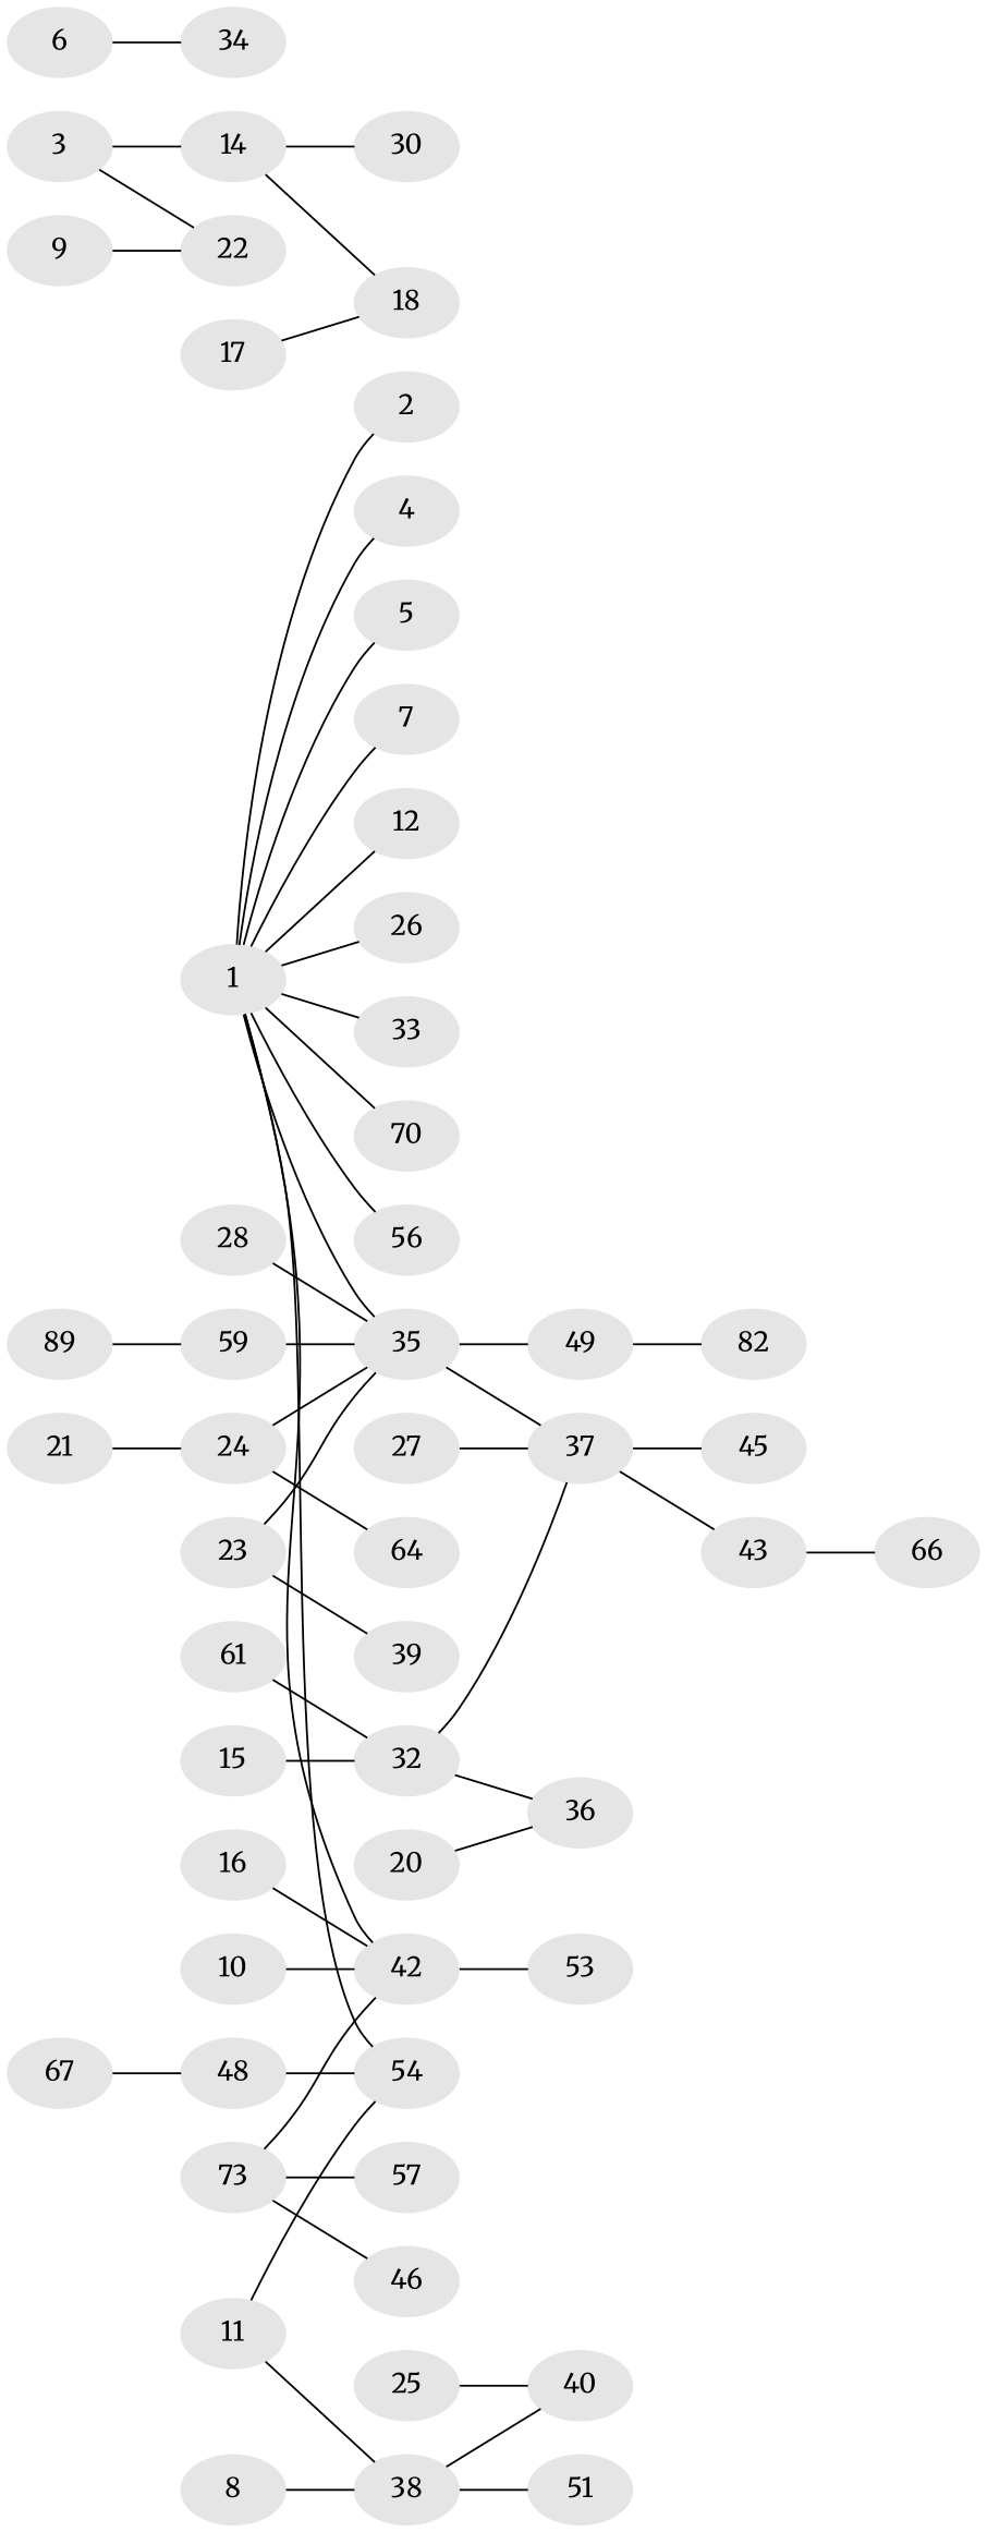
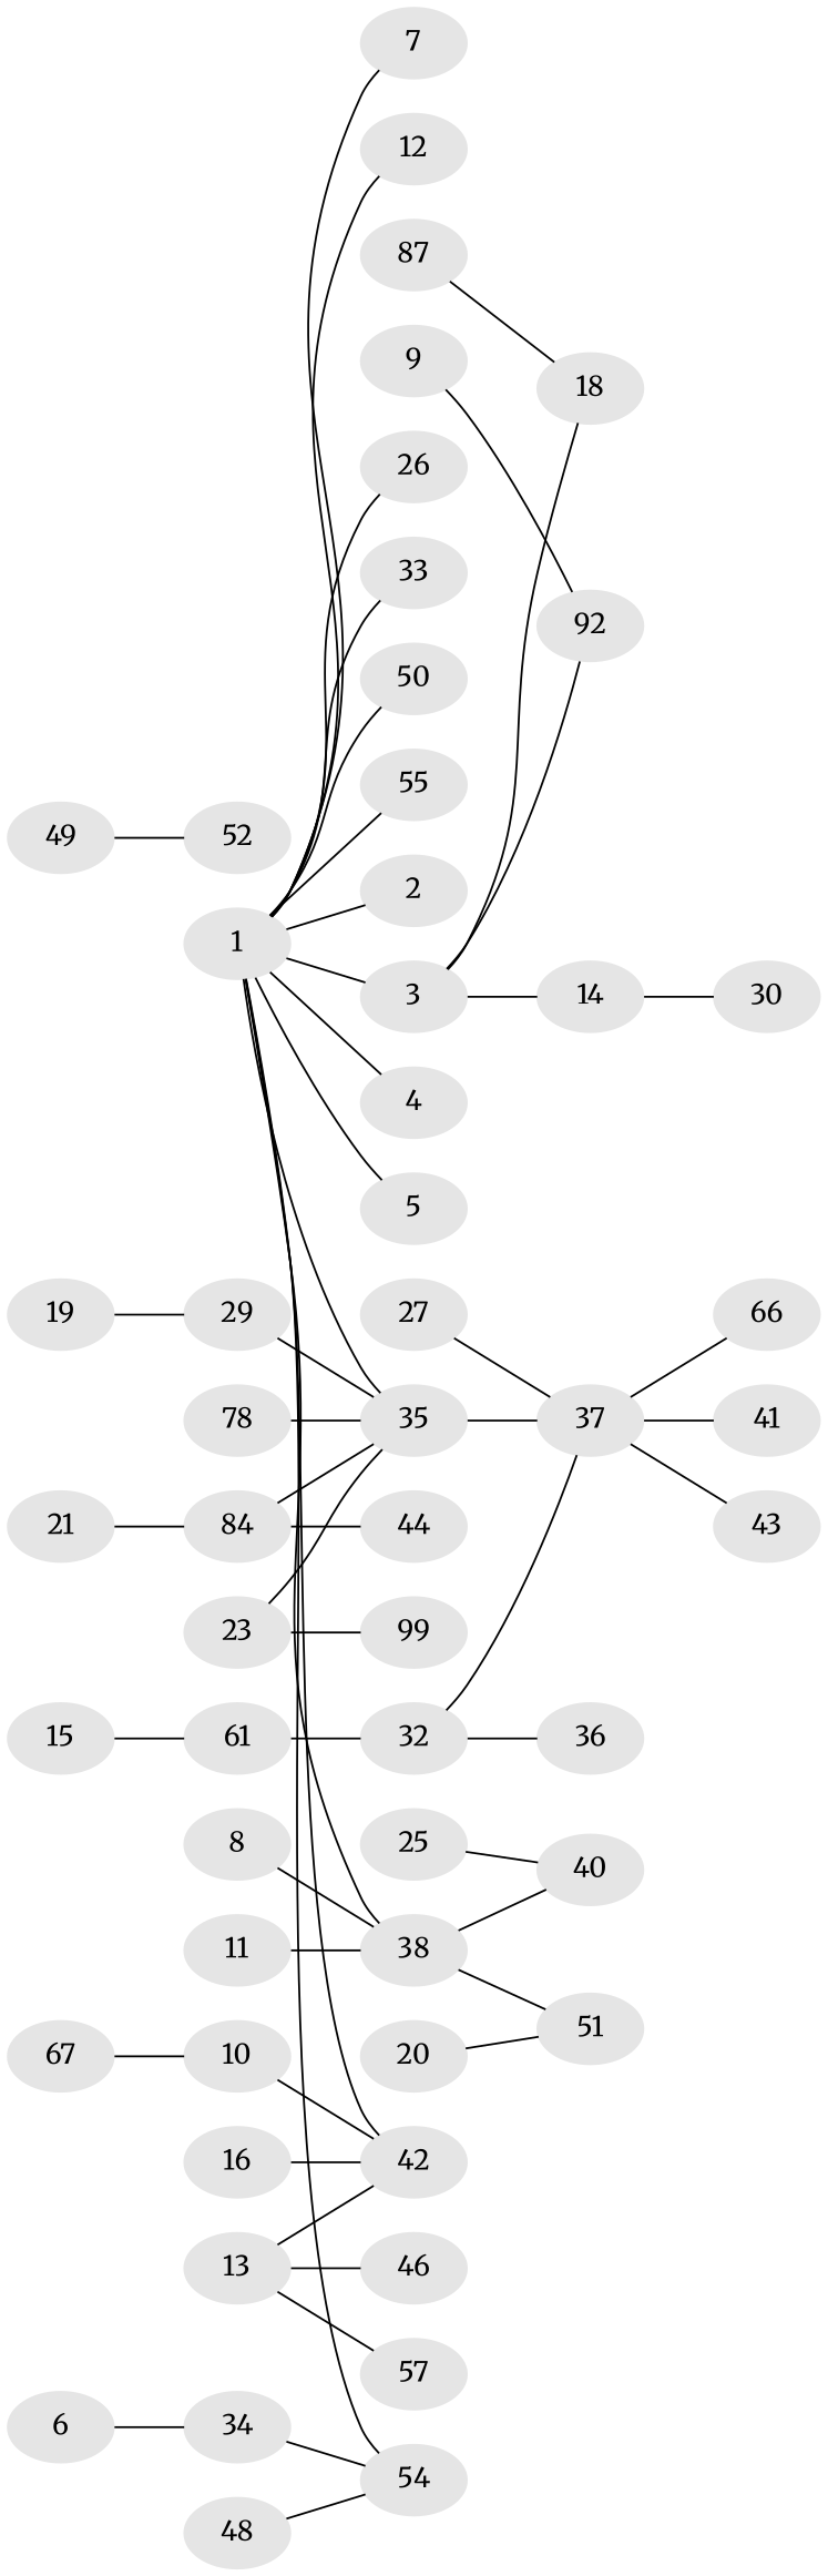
  graph {
    fontname=Merriweather
    rankdir=LR
    node [color=gray90 fontname=Merriweather style=filled]
    edge [fontname=Merriweather weight=1.0]
    1
    2
    3
    4
    5
    7
    12
    26
    33
    35
    38
    42
-   50 [label=70]
+   50
    54
-   55 [label=56]
+   55
    14
    18
-   22
+   22 [label=92]
    37
    49
    40
    51
-   53
    30
    6
    34
    8
    9
    10
    11
-   13 [label=73]
+   13
    46
    57
    15
    32
    36
    16
-   17
-   19 [label=89]
-   29 [label=59]
+   17 [label=87]
+   19
+   29
    20
    21
-   24
-   44 [label=64]
+   24 [label=84]
+   44
    23
-   39
+   39 [label=99]
    25
    27
-   41 [label=45]
+   41
    43
    n51 [label=66]
-   28
+   28 [label=78]
    n53 [label=61]
-   52 [label=82]
+   52
    n55 [label=67]
    48
    1 -- 2
+   1 -- 3
    1 -- 4
    1 -- 5
    1 -- 7
    1 -- 12
    1 -- 26
    1 -- 33
    1 -- 35
+   1 -- 38
    1 -- 42
    1 -- 50
    1 -- 54
    1 -- 55
    3 -- 14
-   14 -- 18
+   3 -- 18
    3 -- 22
    35 -- 37
-   35 -- 49
    38 -- 40
    38 -- 51
-   42 -- 53
    14 -- 30
    37 -- 41
    37 -- 43
-   43 -- n51
+   37 -- n51
    49 -- 52
    6 -- 34
-   11 -- 54
+   34 -- 54
    8 -- 38
    9 -- 22
    10 -- 42
    11 -- 38
    13 -- 42
    13 -- 46
    13 -- 57
-   15 -- 32
+   15 -- n53
    32 -- 37
    32 -- 36
    16 -- 42
    17 -- 18
    19 -- 29
    29 -- 35
-   20 -- 36
+   20 -- 51
    21 -- 24
    24 -- 35
    24 -- 44
    23 -- 35
    23 -- 39
    25 -- 40
    27 -- 37
    28 -- 35
    n53 -- 32
-   n55 -- 48
+   n55 -- 10
    48 -- 54
  }
